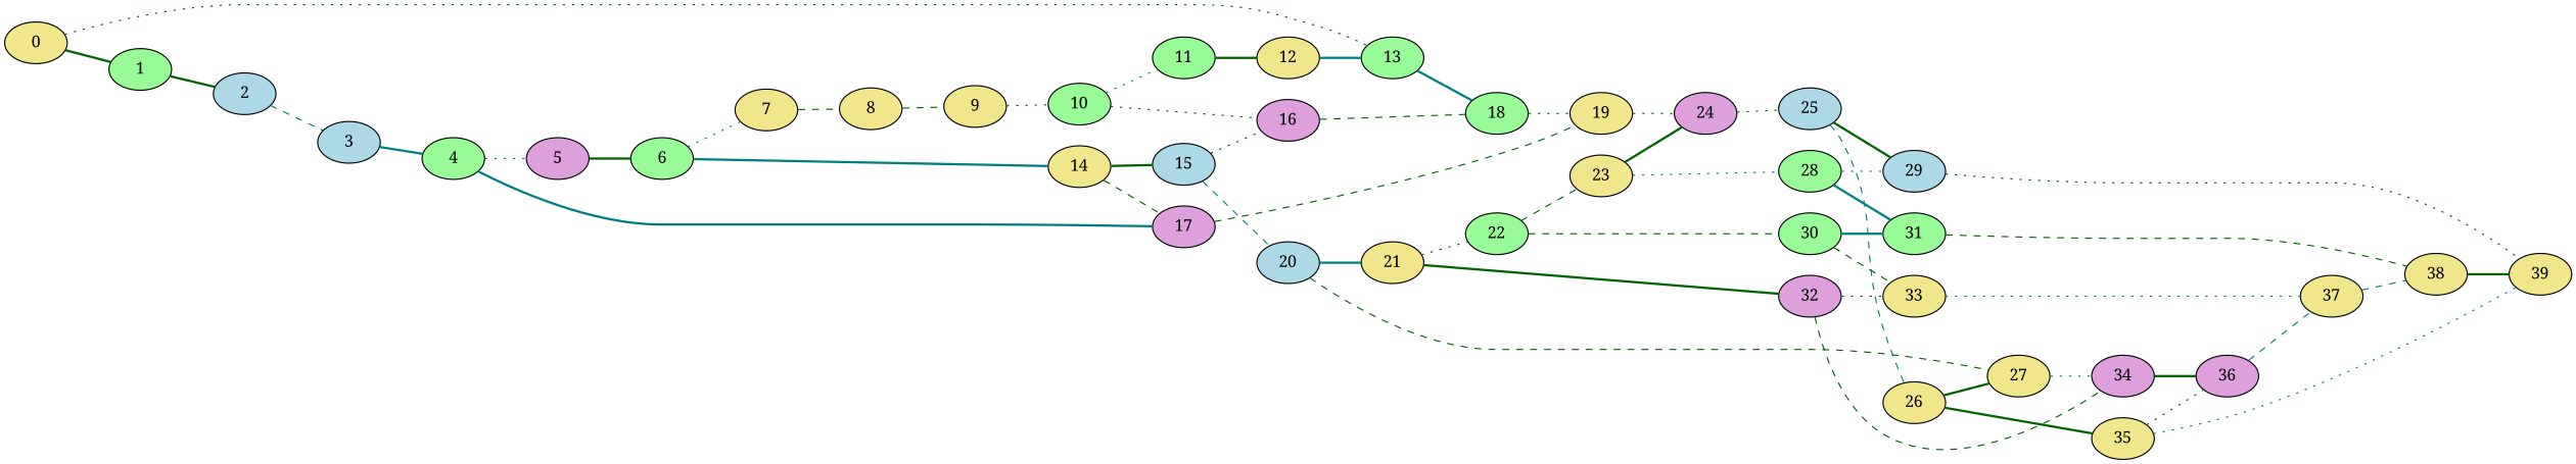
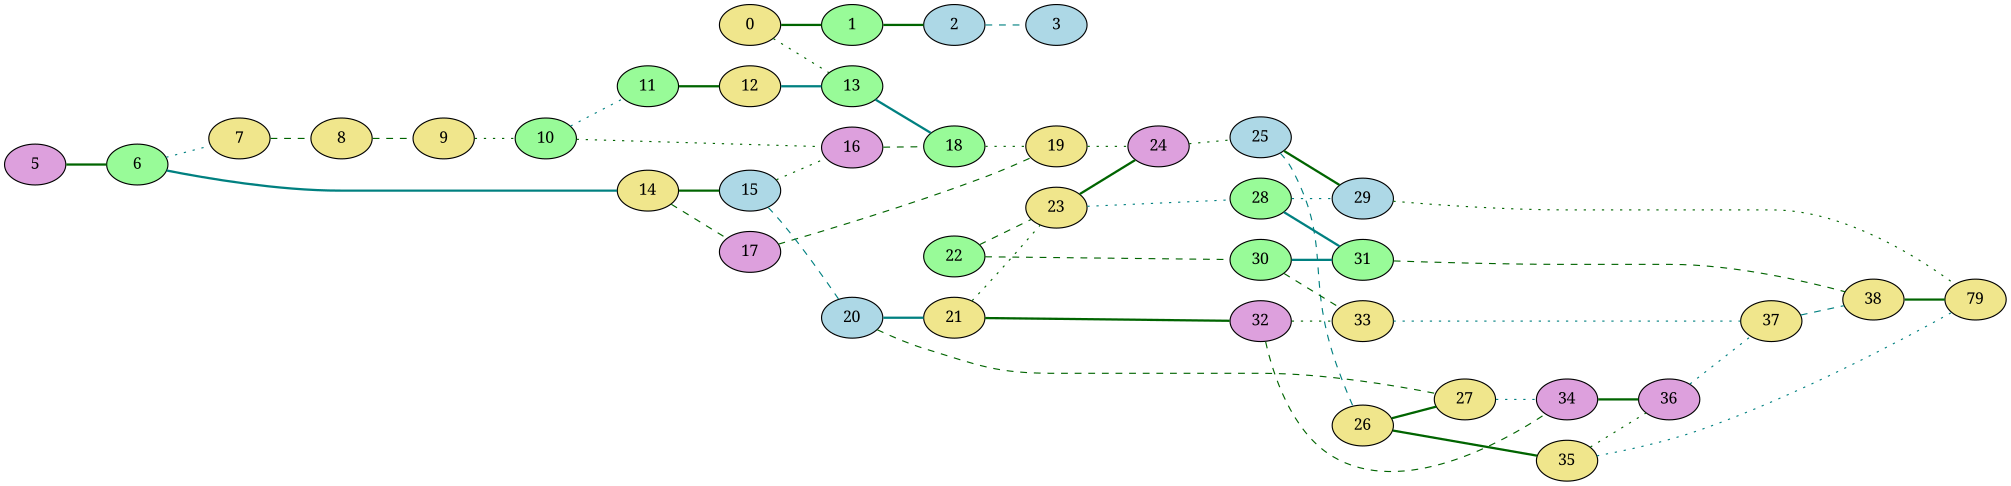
  graph {
    fontname="Noto Serif"
    rankdir=LR
    node [fillcolor=khaki fontname="Noto Serif" style=filled]
    edge [color=darkgreen fontname="Noto Serif" style=bold]
    1 [fillcolor=palegreen]
    0
    13 [fillcolor=palegreen]
    2 [fillcolor=lightblue]
    18 [fillcolor=palegreen]
    3 [fillcolor=lightblue]
    19
-   4 [fillcolor=palegreen]
    5 [fillcolor=plum]
    17 [fillcolor=plum]
    6 [fillcolor=palegreen]
    7
    14
    24 [fillcolor=plum]
    8
    15 [fillcolor=lightblue]
    9
    16 [fillcolor=plum]
    20 [fillcolor=lightblue]
    10 [fillcolor=palegreen]
    11 [fillcolor=palegreen]
    12
    21
    27
    22 [fillcolor=palegreen]
    32 [fillcolor=plum]
    34 [fillcolor=plum]
    25 [fillcolor=lightblue]
    29 [fillcolor=lightblue]
    26
    23
    30 [fillcolor=palegreen]
    33
    36 [fillcolor=plum]
    28 [fillcolor=palegreen]
    31 [fillcolor=palegreen]
    37
    38
-   39
+   39 [label=79]
    35
    1 -- 2
    0 -- 1
    0 -- 13 [style=dotted]
    13 -- 18 [color=teal]
    2 -- 3 [color=teal style=dashed]
    18 -- 19 [style=dotted]
-   3 -- 4 [color=teal]
    19 -- 24 [style=dotted]
-   4 -- 5 [color=teal style=dotted]
-   4 -- 17 [color=teal]
    5 -- 6
    17 -- 19 [style=dashed]
    6 -- 7 [color=teal style=dotted]
    6 -- 14 [color=teal]
    7 -- 8 [style=dashed]
    14 -- 17 [style=dashed]
    14 -- 15
    24 -- 25 [style=dotted]
    8 -- 9 [style=dashed]
    15 -- 16 [style=dotted]
    15 -- 20 [color=teal style=dashed]
    9 -- 10 [style=dotted]
    16 -- 18 [style=dashed]
    20 -- 21 [color=teal]
    20 -- 27 [style=dashed]
    10 -- 16 [style=dotted]
    10 -- 11 [color=teal style=dotted]
    11 -- 12
    12 -- 13 [color=teal]
-   21 -- 22 [style=dotted]
+   21 -- 23 [style=dotted]
    21 -- 32
    27 -- 34 [color=teal style=dotted]
    22 -- 23 [style=dashed]
    22 -- 30 [style=dashed]
    32 -- 34 [style=dashed]
    32 -- 33 [style=dotted]
    34 -- 36
    25 -- 29
    25 -- 26 [color=teal style=dashed]
    29 -- 39 [style=dotted]
    26 -- 27
    26 -- 35
    23 -- 24
    23 -- 28 [color=teal style=dotted]
    30 -- 33 [style=dashed]
    30 -- 31 [color=teal]
    33 -- 37 [color=teal style=dotted]
-   36 -- 37 [color=teal style=dashed]
+   36 -- 37 [color=teal style=dotted]
    28 -- 29 [color=teal style=dotted]
    28 -- 31 [color=teal]
    31 -- 38 [style=dashed]
    37 -- 38 [color=teal style=dashed]
    38 -- 39
    35 -- 36 [style=dotted]
    35 -- 39 [color=teal style=dotted]
  }
